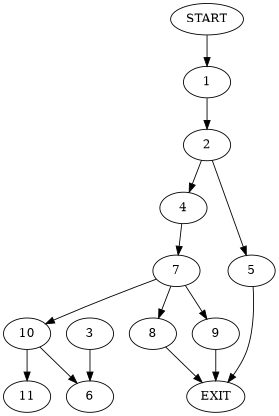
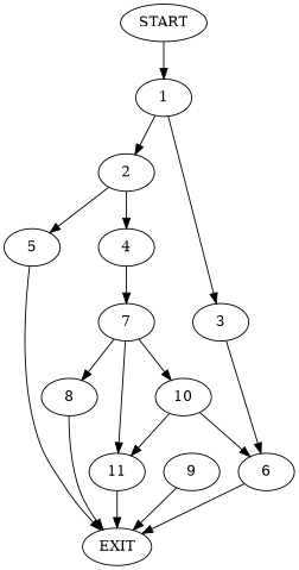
  digraph {
    n1 [label=START]
    1
    2
    3
    n5 [label=EXIT]
    4
    5
    6
    7
    8
    9
    10
    11
    n1 -> 1
    1 -> 2
+   1 -> 3
    2 -> 4
    2 -> 5
    3 -> 6
    4 -> 7
    5 -> n5
+   6 -> n5
    7 -> 8
-   7 -> 9
+   7 -> 11
    7 -> 10
    8 -> n5
    9 -> n5
    10 -> 6
    10 -> 11
+   11 -> n5
  }
